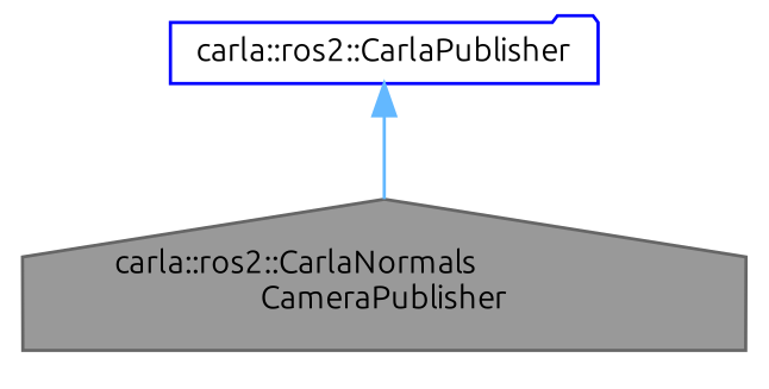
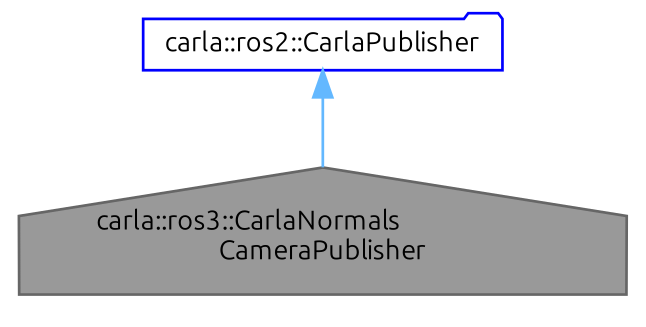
  digraph {
    fontname=Ubuntu
    node [fontname=Ubuntu fontsize=10 style=filled]
-   n1 [color=gray40 fillcolor=grey60 fontcolor=black height=0.2 label="carla::ros2::CarlaNormals\lCameraPublisher" shape=house width=0.4]
+   n1 [color=gray40 fillcolor=grey60 fontcolor=black height=0.2 label="carla::ros3::CarlaNormals\lCameraPublisher" shape=house width=0.4]
    n2 [color=blue fillcolor=white height=0.2 label="carla::ros2::CarlaPublisher" shape=folder width=0.4]
    n2 -> n1 [color=steelblue1 dir=back fontname=Ubuntu fontsize=10 labelfontname=Helvetica labelfontsize=10 style=solid]
  }
